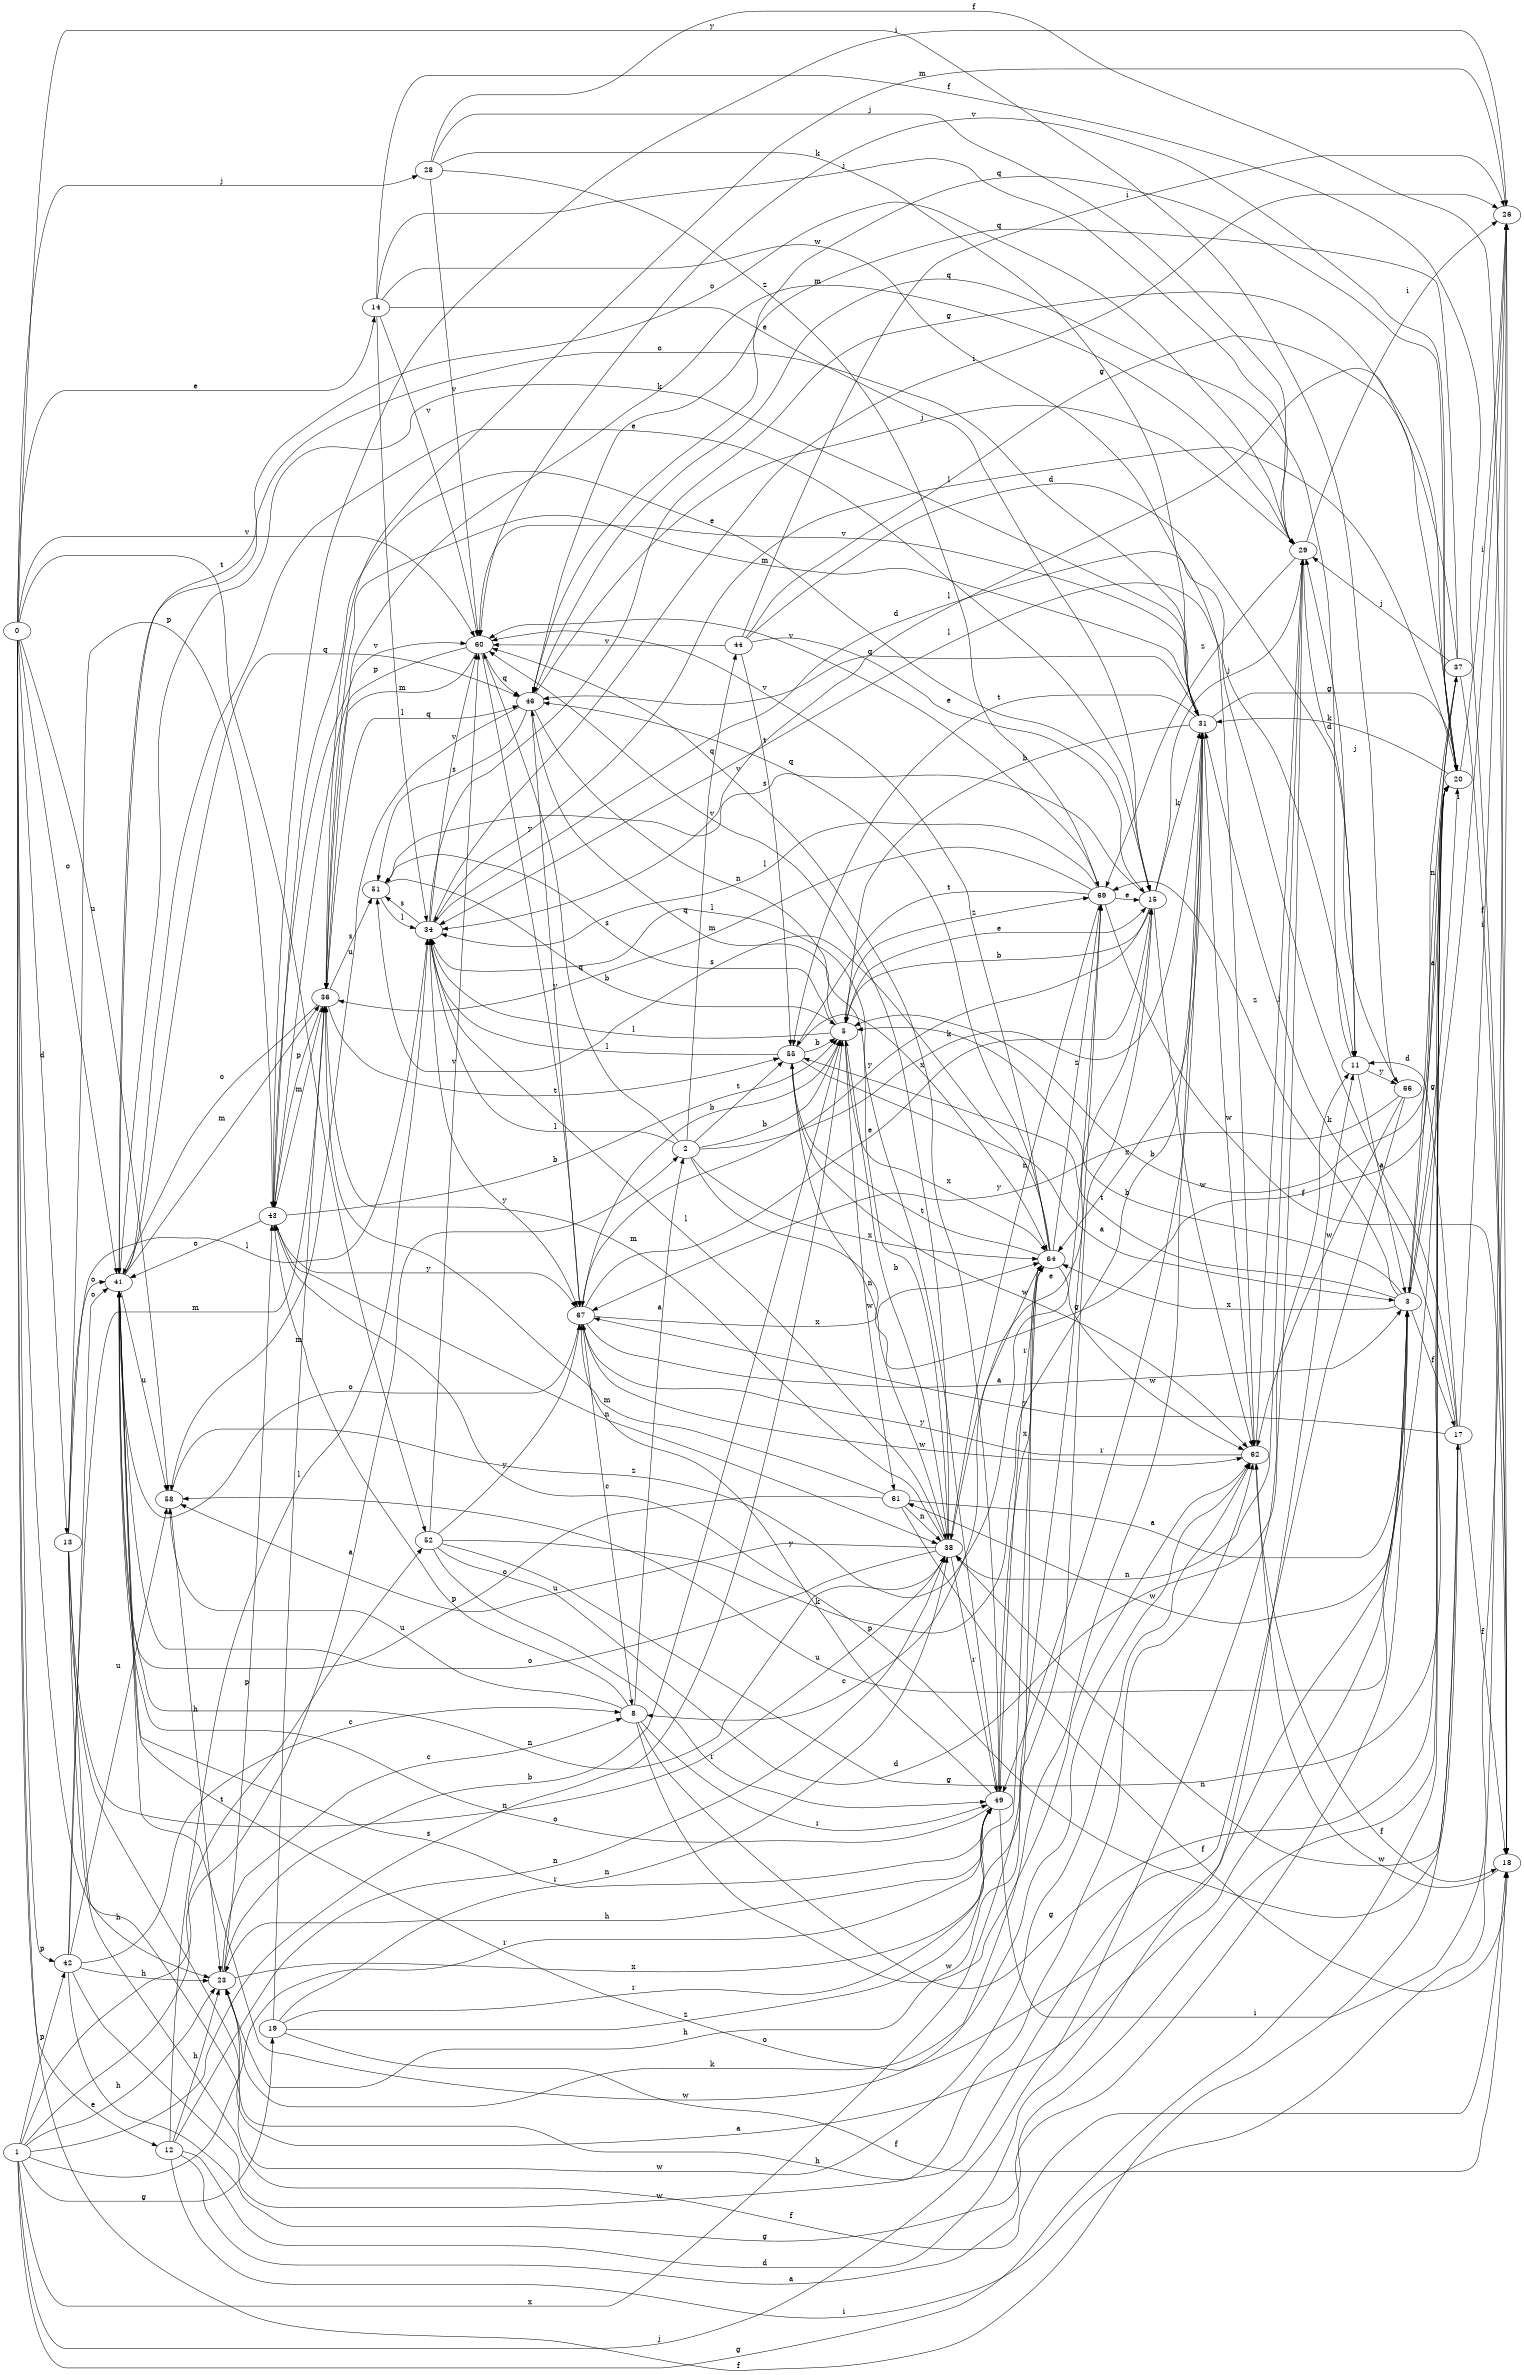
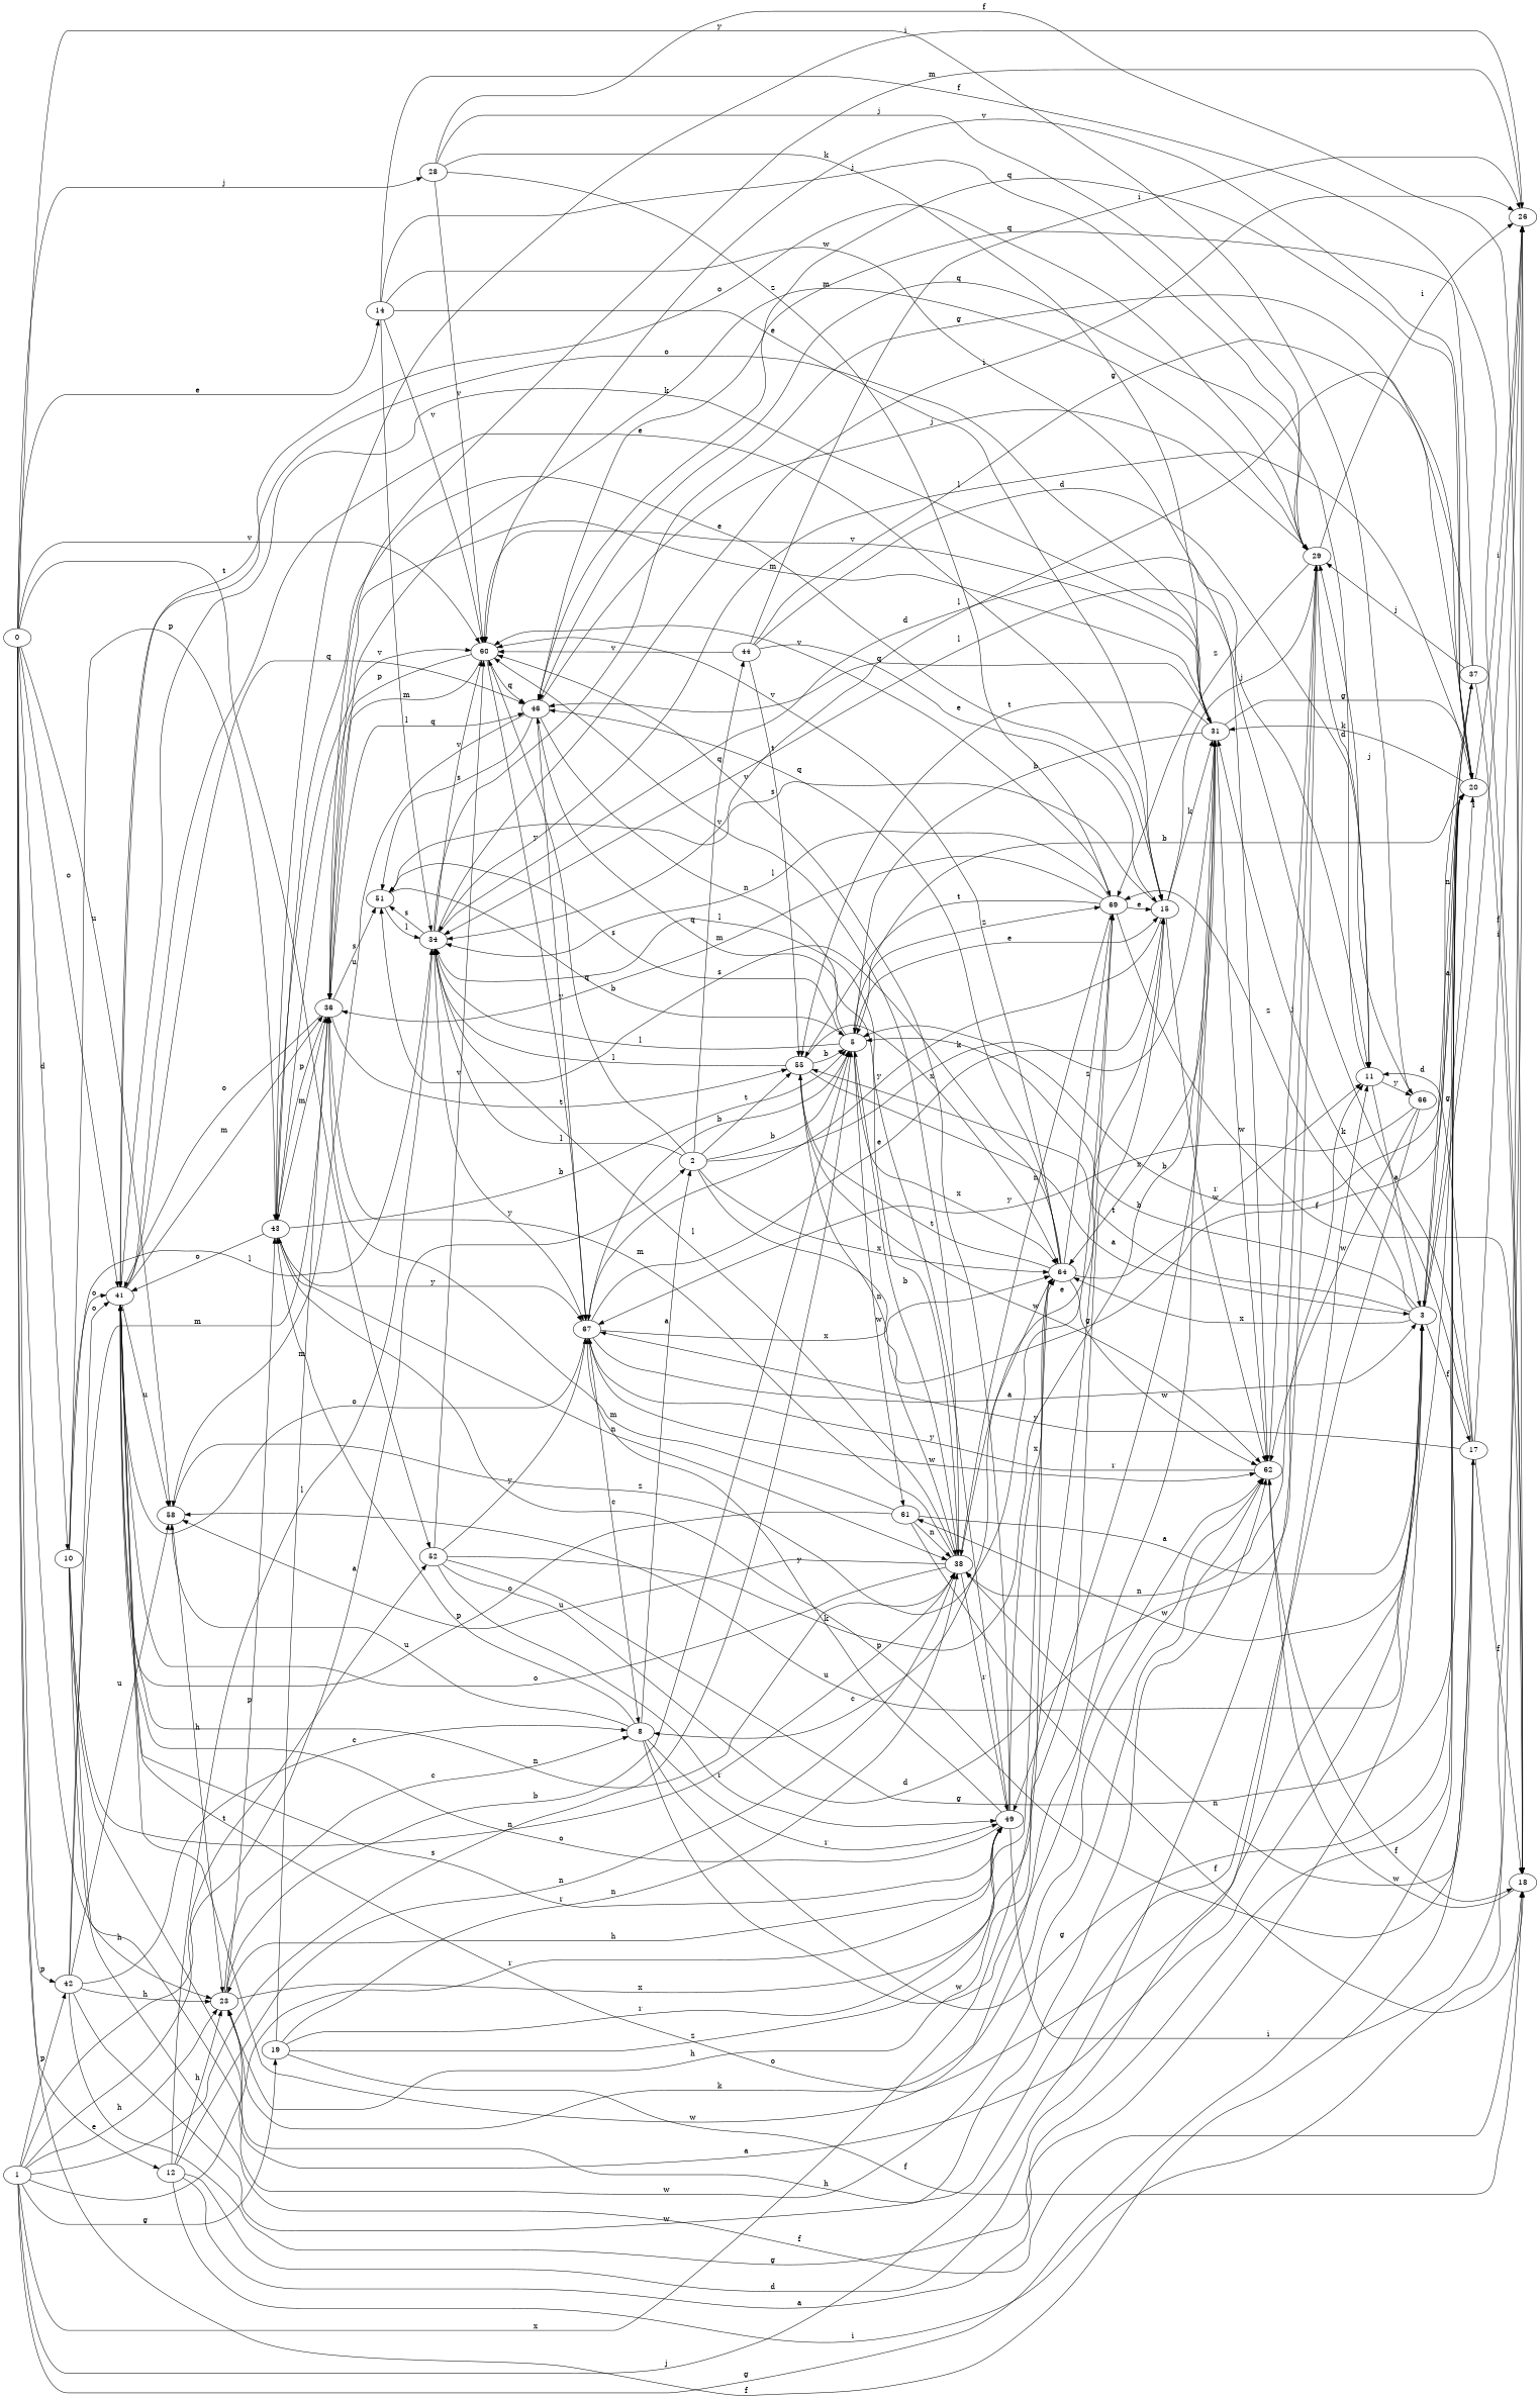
  strict digraph {
    rankdir=LR
    0
-   10 [label=13]
+   10
    12
    14
    17
    23
    28
    41
    42
    52
    58
    60
    66
    34
    3
    43
    62
    18
    38
    26
    11
    29
    15
    31
    67
    64
    5
    8
    69
    49
    46
    36
    20
    1
    2
    19
    44
    55
    51
    61
    37
    0 -> 10 [label=d]
    0 -> 12 [label=e]
    0 -> 14 [label=e]
    0 -> 17 [label=f]
    0 -> 23 [label=h]
    0 -> 28 [label=j]
    0 -> 41 [label=o]
    0 -> 42 [label=p]
    0 -> 52 [label=t]
    0 -> 58 [label=u]
    0 -> 60 [label=v]
    0 -> 66 [label=y]
    10 -> 41 [label=o]
    10 -> 34 [label=l]
    10 -> 3 [label=a]
    10 -> 43 [label=p]
    10 -> 62 [label=w]
    10 -> 18 [label=f]
    10 -> 38 [label=n]
    12 -> 23 [label=h]
    12 -> 34 [label=l]
    12 -> 3 [label=a]
    12 -> 38 [label=n]
    12 -> 26 [label=i]
    12 -> 11 [label=d]
    14 -> 60 [label=v]
    14 -> 34 [label=l]
    14 -> 62 [label=w]
    14 -> 18 [label=f]
    14 -> 29 [label=j]
    14 -> 15 [label=e]
    17 -> 34 [label=l]
    17 -> 43 [label=p]
    17 -> 18 [label=f]
    17 -> 38 [label=n]
    17 -> 26 [label=i]
    17 -> 11 [label=d]
    17 -> 31 [label=k]
    17 -> 67 [label=y]
    23 -> 43 [label=p]
    23 -> 31 [label=k]
    23 -> 64 [label=x]
    23 -> 5 [label=b]
    23 -> 8 [label=c]
    28 -> 60 [label=v]
    28 -> 18 [label=f]
    28 -> 29 [label=j]
    28 -> 31 [label=k]
    28 -> 69 [label=z]
    41 -> 58 [label=u]
    41 -> 62 [label=w]
    41 -> 38 [label=n]
    41 -> 15 [label=e]
    41 -> 31 [label=k]
    41 -> 49 [label=r]
    41 -> 46 [label=q]
    41 -> 36 [label=m]
    42 -> 23 [label=h]
    42 -> 41 [label=o]
    42 -> 58 [label=u]
    42 -> 62 [label=w]
    42 -> 8 [label=c]
    42 -> 36 [label=m]
    42 -> 20 [label=g]
    52 -> 60 [label=v]
    52 -> 11 [label=d]
    52 -> 31 [label=k]
    52 -> 67 [label=y]
    52 -> 49 [label=r]
    52 -> 20 [label=g]
    58 -> 23 [label=h]
    58 -> 69 [label=z]
    60 -> 43 [label=p]
    60 -> 67 [label=y]
    60 -> 46 [label=q]
    60 -> 36 [label=m]
    66 -> 23 [label=h]
    66 -> 62 [label=w]
    66 -> 29 [label=j]
    66 -> 67 [label=y]
    34 -> 60 [label=v]
    34 -> 26 [label=i]
    34 -> 11 [label=d]
    34 -> 67 [label=y]
    34 -> 20 [label=g]
    34 -> 51 [label=s]
    3 -> 17 [label=f]
    3 -> 41 [label=o]
    3 -> 26 [label=i]
    3 -> 64 [label=x]
    3 -> 5 [label=b]
    3 -> 69 [label=z]
    3 -> 20 [label=g]
    3 -> 55 [label=t]
    3 -> 61 [label=w]
    3 -> 37 [label=n]
    43 -> 41 [label=o]
    43 -> 60 [label=v]
    43 -> 38 [label=n]
    43 -> 26 [label=i]
    43 -> 15 [label=e]
    43 -> 67 [label=y]
    43 -> 5 [label=b]
    43 -> 36 [label=m]
    62 -> 18 [label=f]
    62 -> 29 [label=j]
    62 -> 67 [label=y]
    18 -> 62 [label=w]
    38 -> 41 [label=o]
    38 -> 58 [label=u]
    38 -> 60 [label=v]
    38 -> 34 [label=l]
    38 -> 15 [label=e]
    38 -> 5 [label=b]
    38 -> 49 [label=r]
    38 -> 36 [label=m]
    26 -> 36 [label=m]
    11 -> 66 [label=y]
    11 -> 3 [label=a]
    11 -> 46 [label=q]
    29 -> 41 [label=o]
    29 -> 38 [label=n]
    29 -> 26 [label=i]
    29 -> 11 [label=d]
    29 -> 69 [label=z]
    29 -> 36 [label=m]
    15 -> 23 [label=h]
    15 -> 62 [label=w]
    15 -> 29 [label=j]
    15 -> 31 [label=k]
    15 -> 67 [label=y]
-   15 -> 5 [label=b]
+   20 -> 5 [label=b]
    15 -> 51 [label=s]
    31 -> 41 [label=o]
    31 -> 60 [label=v]
    31 -> 62 [label=w]
    31 -> 64 [label=x]
    31 -> 5 [label=b]
    31 -> 49 [label=r]
    31 -> 46 [label=q]
    31 -> 36 [label=m]
    31 -> 20 [label=g]
    31 -> 55 [label=t]
    67 -> 41 [label=o]
    67 -> 3 [label=a]
    67 -> 62 [label=w]
    67 -> 15 [label=e]
    67 -> 64 [label=x]
    67 -> 5 [label=b]
    67 -> 8 [label=c]
    64 -> 60 [label=v]
    64 -> 62 [label=w]
    64 -> 8 [label=c]
    64 -> 69 [label=z]
-   64 -> 49 [label=r]
+   64 -> 11 [label=r]
    64 -> 46 [label=q]
    64 -> 55 [label=t]
    64 -> 51 [label=s]
    5 -> 34 [label=l]
    5 -> 15 [label=e]
    5 -> 64 [label=x]
    5 -> 69 [label=z]
    5 -> 46 [label=q]
    5 -> 51 [label=s]
    5 -> 61 [label=w]
    8 -> 58 [label=u]
    8 -> 43 [label=p]
    8 -> 62 [label=w]
    8 -> 49 [label=r]
    8 -> 20 [label=g]
    8 -> 2 [label=a]
    69 -> 60 [label=v]
    69 -> 34 [label=l]
    69 -> 18 [label=f]
    69 -> 38 [label=n]
    69 -> 15 [label=e]
    69 -> 36 [label=m]
    69 -> 55 [label=t]
    49 -> 23 [label=h]
    49 -> 41 [label=o]
    49 -> 60 [label=v]
    49 -> 34 [label=l]
    49 -> 26 [label=i]
    49 -> 67 [label=y]
    49 -> 64 [label=x]
    46 -> 58 [label=u]
    46 -> 38 [label=n]
    46 -> 29 [label=j]
    46 -> 67 [label=y]
    46 -> 51 [label=s]
    36 -> 41 [label=o]
    36 -> 43 [label=p]
    36 -> 46 [label=q]
    36 -> 55 [label=t]
    36 -> 51 [label=s]
    20 -> 58 [label=u]
    20 -> 60 [label=v]
    20 -> 34 [label=l]
    20 -> 26 [label=i]
    20 -> 31 [label=k]
    20 -> 46 [label=q]
    1 -> 23 [label=h]
    1 -> 42 [label=p]
    1 -> 52 [label=t]
    1 -> 29 [label=j]
    1 -> 64 [label=x]
    1 -> 5 [label=s]
    1 -> 49 [label=r]
    1 -> 20 [label=g]
    1 -> 2 [label=a]
    1 -> 19 [label=g]
    2 -> 60 [label=q]
    2 -> 34 [label=l]
    2 -> 31 [label=k]
    2 -> 64 [label=x]
    2 -> 5 [label=b]
    2 -> 20 [label=g]
    2 -> 44 [label=q]
    2 -> 55 [label=t]
    19 -> 18 [label=f]
    19 -> 38 [label=n]
    19 -> 69 [label=z]
    19 -> 49 [label=r]
    19 -> 36 [label=m]
    44 -> 60 [label=v]
    44 -> 26 [label=i]
    44 -> 11 [label=d]
    44 -> 15 [label=e]
    44 -> 20 [label=g]
    44 -> 55 [label=t]
    55 -> 34 [label=l]
    55 -> 3 [label=a]
    55 -> 62 [label=w]
    55 -> 38 [label=n]
    55 -> 64 [label=x]
    55 -> 5 [label=b]
    51 -> 34 [label=l]
    51 -> 5 [label=b]
    61 -> 41 [label=o]
    61 -> 3 [label=a]
    61 -> 18 [label=f]
    61 -> 38 [label=n]
    61 -> 36 [label=m]
    37 -> 34 [label=l]
    37 -> 3 [label=a]
    37 -> 18 [label=f]
    37 -> 29 [label=j]
    37 -> 5 [label=b]
    37 -> 46 [label=q]
  }
